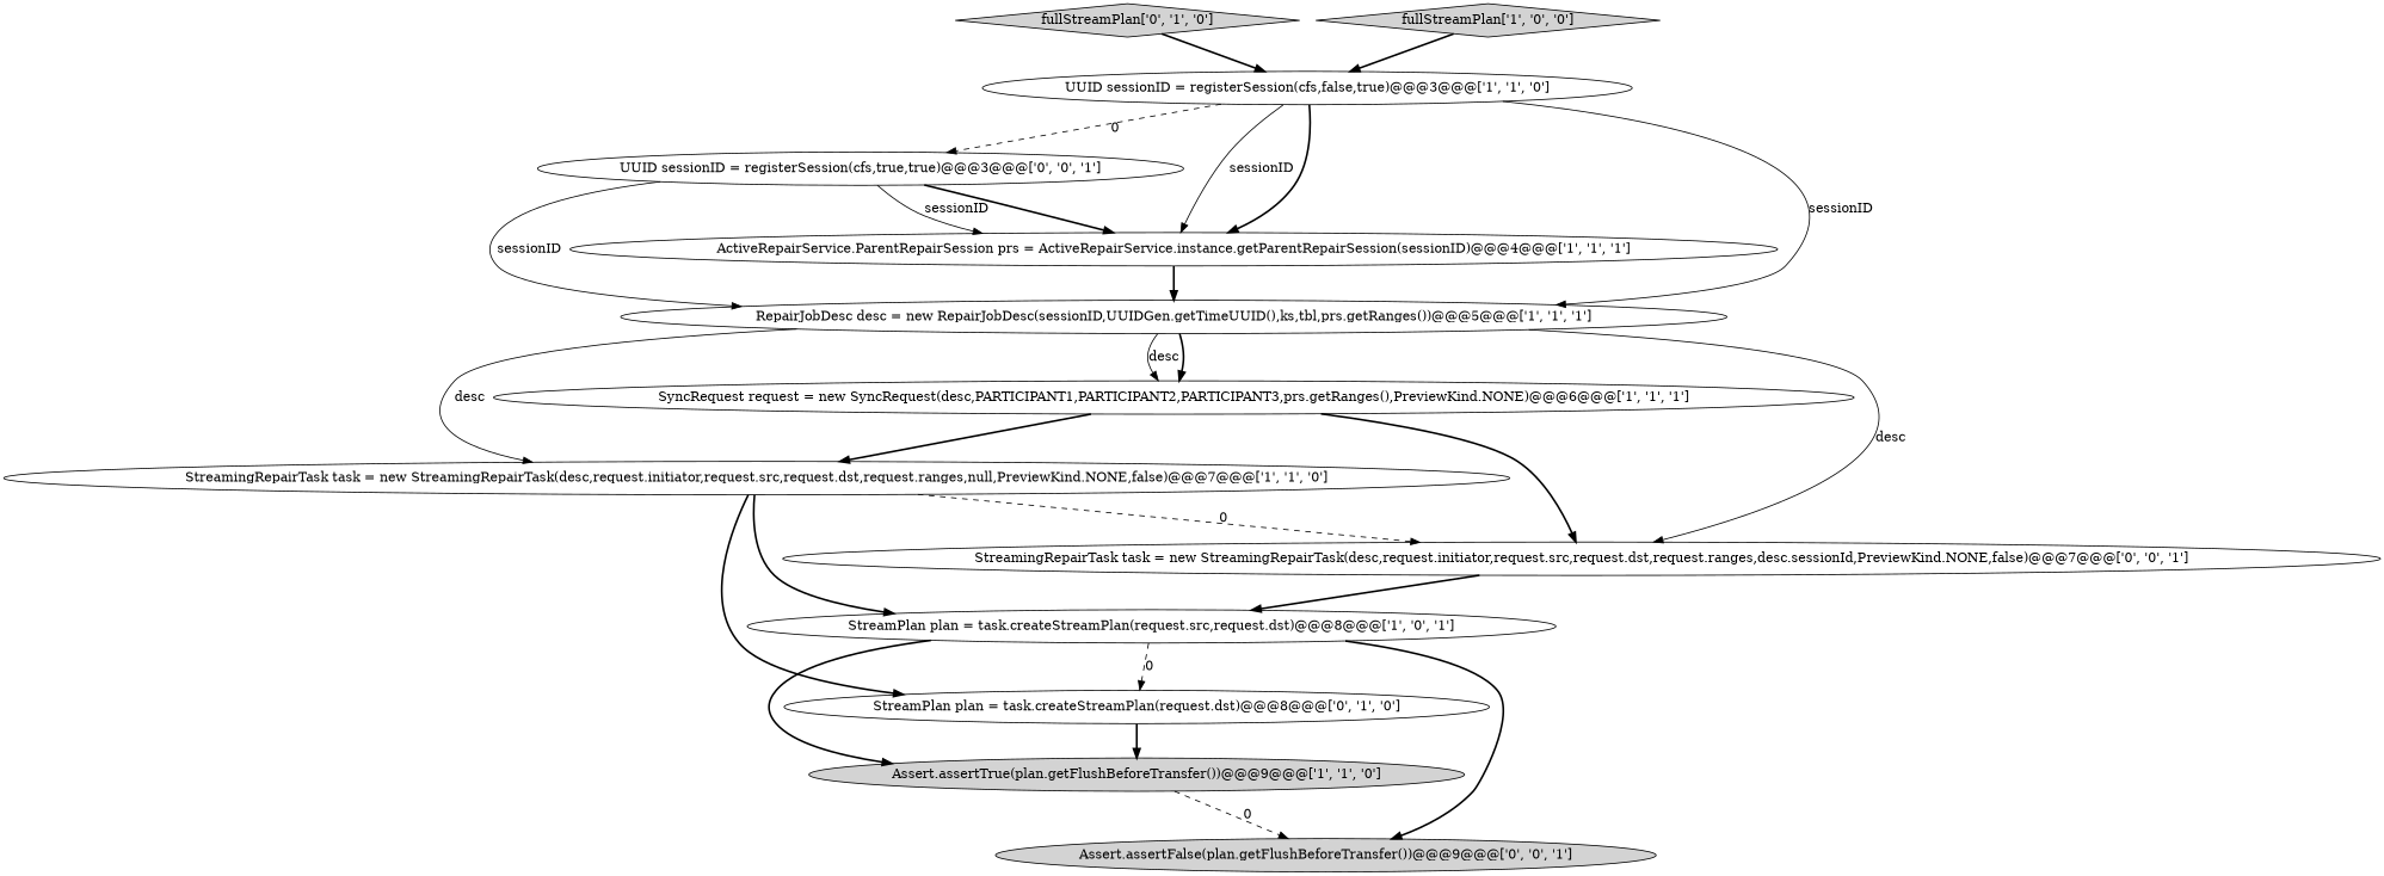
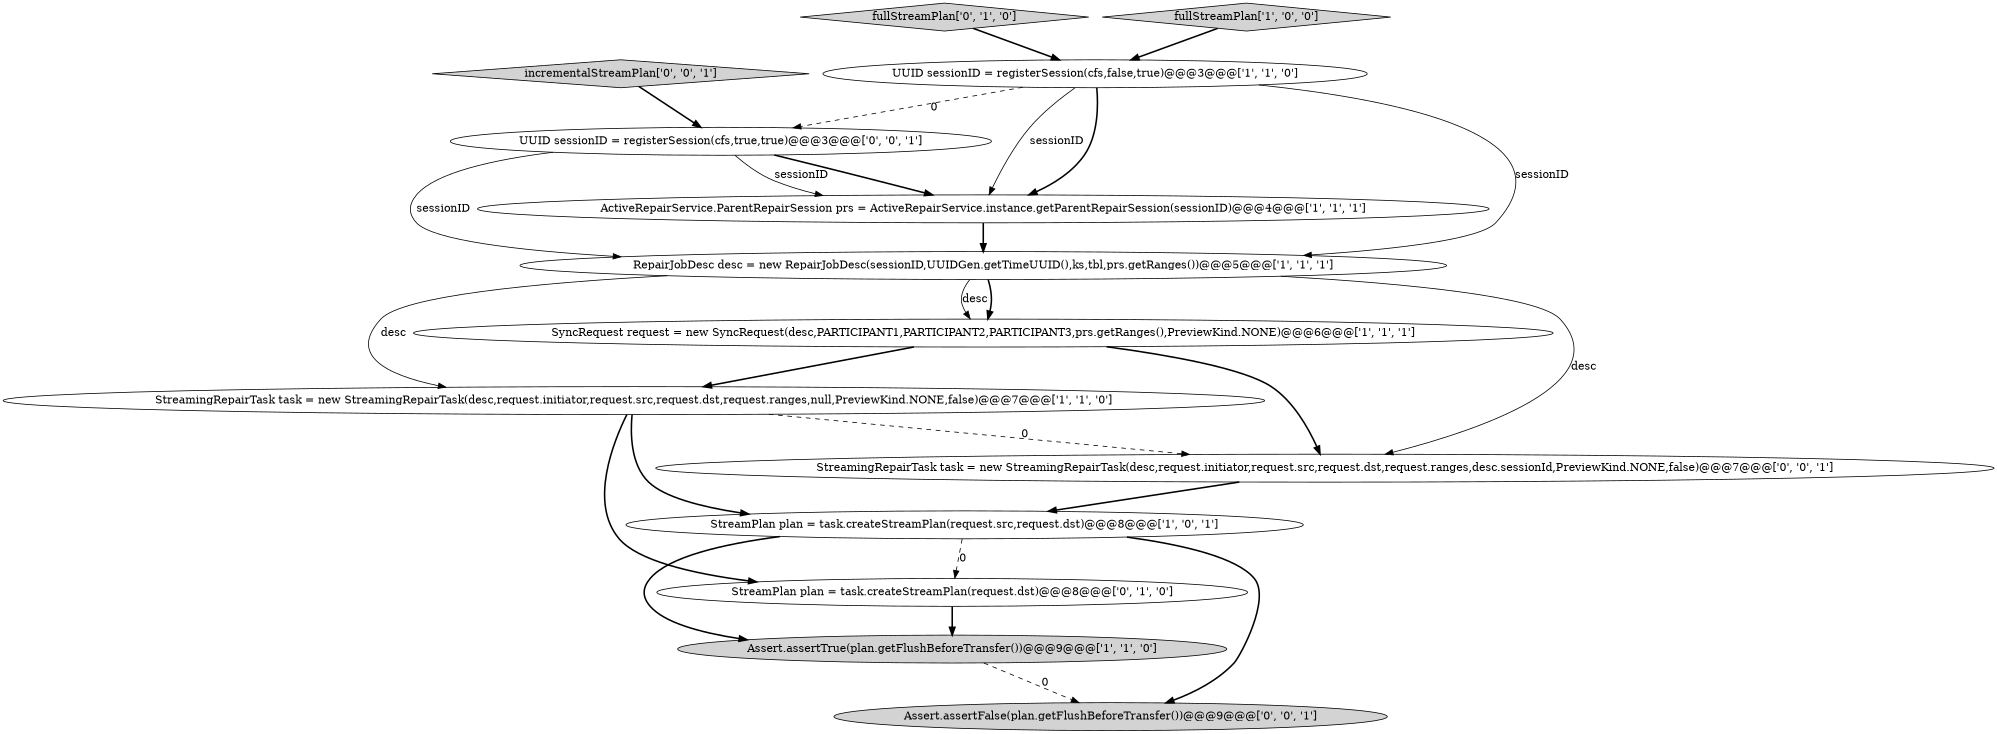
  digraph {
    node [fillcolor=white shape=ellipse style=filled]
    edge [style=bold]
    n1 [label="SyncRequest request = new SyncRequest(desc,PARTICIPANT1,PARTICIPANT2,PARTICIPANT3,prs.getRanges(),PreviewKind.NONE)@@@6@@@['1', '1', '1']"]
    n2 [label="StreamingRepairTask task = new StreamingRepairTask(desc,request.initiator,request.src,request.dst,request.ranges,desc.sessionId,PreviewKind.NONE,false)@@@7@@@['0', '0', '1']"]
    n3 [label="StreamingRepairTask task = new StreamingRepairTask(desc,request.initiator,request.src,request.dst,request.ranges,null,PreviewKind.NONE,false)@@@7@@@['1', '1', '0']"]
    n4 [label="StreamPlan plan = task.createStreamPlan(request.src,request.dst)@@@8@@@['1', '0', '1']"]
    n5 [label="RepairJobDesc desc = new RepairJobDesc(sessionID,UUIDGen.getTimeUUID(),ks,tbl,prs.getRanges())@@@5@@@['1', '1', '1']"]
    n6 [fillcolor=lightgray label="fullStreamPlan['0', '1', '0']" shape=diamond]
    n7 [label="UUID sessionID = registerSession(cfs,false,true)@@@3@@@['1', '1', '0']"]
    n8 [label="StreamPlan plan = task.createStreamPlan(request.dst)@@@8@@@['0', '1', '0']"]
    n9 [label="UUID sessionID = registerSession(cfs,true,true)@@@3@@@['0', '0', '1']"]
    n10 [label="ActiveRepairService.ParentRepairSession prs = ActiveRepairService.instance.getParentRepairSession(sessionID)@@@4@@@['1', '1', '1']"]
    n11 [fillcolor=lightgray label="fullStreamPlan['1', '0', '0']" shape=diamond]
    n12 [fillcolor=lightgray label="Assert.assertTrue(plan.getFlushBeforeTransfer())@@@9@@@['1', '1', '0']"]
    n13 [fillcolor=lightgray label="Assert.assertFalse(plan.getFlushBeforeTransfer())@@@9@@@['0', '0', '1']"]
+   n14 [fillcolor=lightgray label="incrementalStreamPlan['0', '0', '1']" shape=diamond]
    n1 -> n2
    n1 -> n3
    n2 -> n4
    n3 -> n2 [label=0 style=dashed]
    n3 -> n4
    n3 -> n8
    n4 -> n8 [label=0 style=dashed]
    n4 -> n12
    n4 -> n13
    n5 -> n1
    n5 -> n1 [label=desc style=solid]
    n5 -> n2 [label=desc style=solid]
    n5 -> n3 [label=desc style=solid]
    n6 -> n7
    n7 -> n5 [label=sessionID style=solid]
    n7 -> n9 [label=0 style=dashed]
    n7 -> n10 [label=sessionID style=solid]
    n7 -> n10
    n8 -> n12
    n9 -> n5 [label=sessionID style=solid]
    n9 -> n10
    n9 -> n10 [label=sessionID style=solid]
    n10 -> n5
    n11 -> n7
    n12 -> n13 [label=0 style=dashed]
+   n14 -> n9
  }
